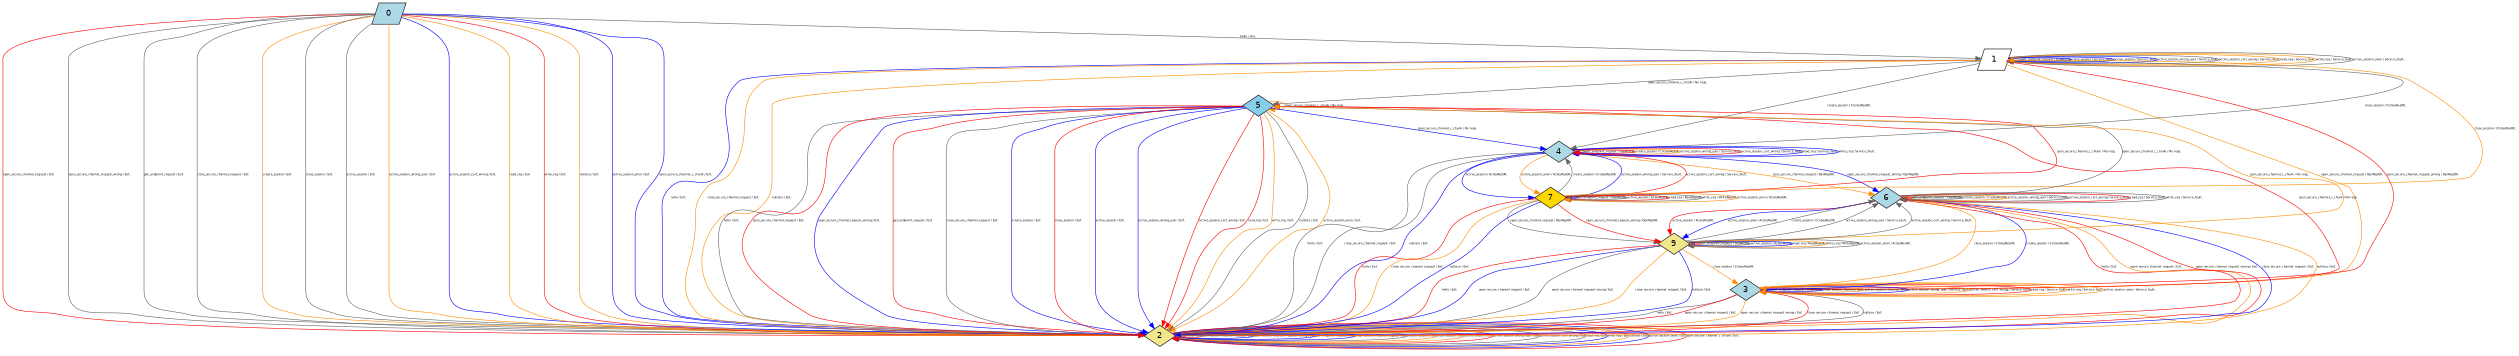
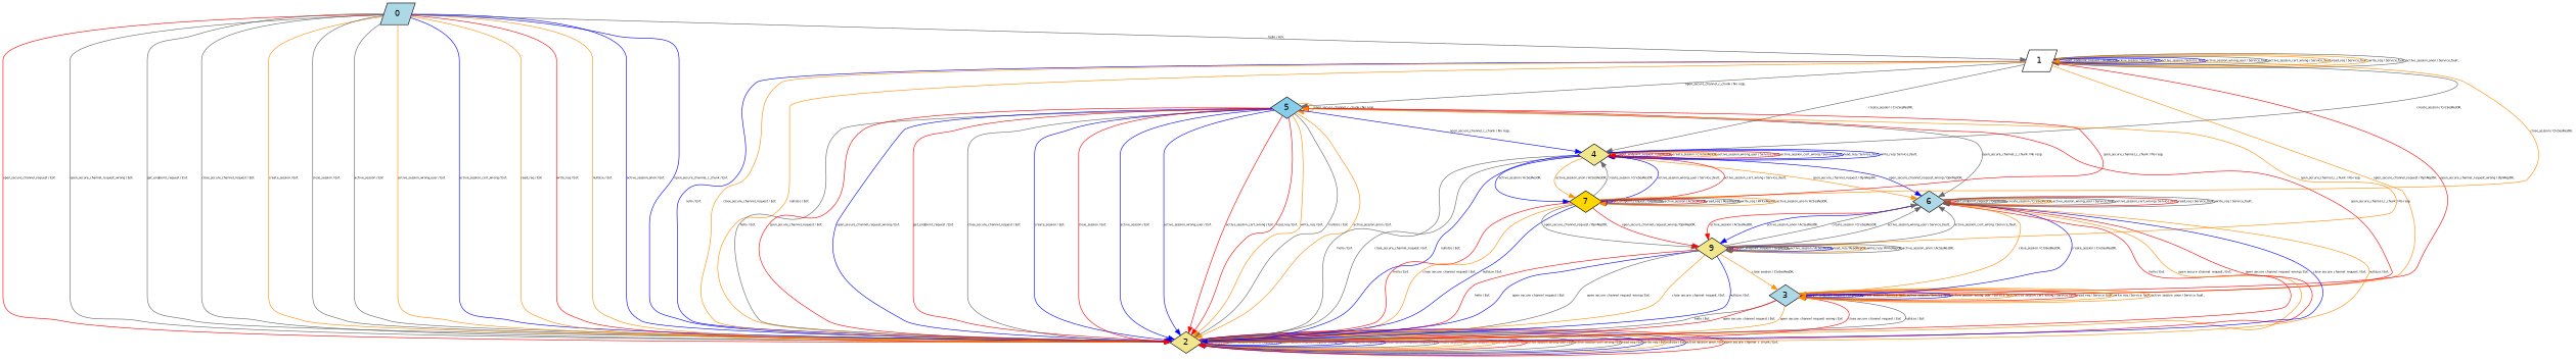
  digraph {
    fontname="DejaVu Sans"
    node [fillcolor=lightblue fontname="DejaVu Sans" shape=diamond style=filled]
    edge [color=gray40 fontname="DejaVu Sans" fontsize=5]
    0 [shape=parallelogram]
    2 [fillcolor=khaki]
    1 [fillcolor=white shape=parallelogram]
    5 [fillcolor=skyblue]
-   4
+   4 [fillcolor=khaki]
    3
    7 [fillcolor=gold]
    6
    n9 [fillcolor=khaki label=9]
    0 -> 2 [color=red label="open_secure_channel_request / Eof,"]
    0 -> 2 [label="open_secure_channel_request_wrong / Eof,"]
    0 -> 2 [label="get_endpoint_request / Eof,"]
    0 -> 2 [label="close_secure_channel_request / Eof,"]
    0 -> 2 [color=darkorange label="create_session / Eof,"]
    0 -> 2 [label="close_session / Eof,"]
    0 -> 2 [label="active_session / Eof,"]
    0 -> 2 [color=darkorange label="active_session_wrong_user / Eof,"]
    0 -> 2 [color=blue label="active_session_cert_wrong / Eof,"]
    0 -> 2 [color=darkorange label="read_req / Eof,"]
    0 -> 2 [color=red label="write_req / Eof,"]
    0 -> 2 [color=darkorange label="nullsize / Eof,"]
    0 -> 2 [color=blue label="active_session_anon / Eof,"]
    0 -> 2 [color=blue label="open_secure_channel_c_chunk / Eof,"]
    0 -> 1 [label="hello / Ack,"]
    2 -> 2 [color=red label="hello / Eof,"]
    2 -> 2 [color=red label="open_secure_channel_request / Eof,"]
    2 -> 2 [color=blue label="open_secure_channel_request_wrong / Eof,"]
    2 -> 2 [color=blue label="get_endpoint_request / Eof,"]
    2 -> 2 [color=blue label="close_secure_channel_request / Eof,"]
    2 -> 2 [label="create_session / Eof,"]
    2 -> 2 [color=darkorange label="close_session / Eof,"]
    2 -> 2 [color=darkorange label="active_session / Eof,"]
    2 -> 2 [color=red label="active_session_wrong_user / Eof,"]
    2 -> 2 [label="active_session_cert_wrong / Eof,"]
    2 -> 2 [label="read_req / Eof,"]
    2 -> 2 [color=blue label="write_req / Eof,"]
    2 -> 2 [color=darkorange label="nullsize / Eof,"]
    2 -> 2 [color=blue label="active_session_anon / Eof,"]
    2 -> 2 [color=red label="open_secure_channel_c_chunk / Eof,"]
    1 -> 2 [color=blue label="hello / Eof,"]
    1 -> 2 [color=darkorange label="close_secure_channel_request / Eof,"]
    1 -> 2 [color=darkorange label="nullsize / Eof,"]
    1 -> 1 [label="get_endpoint_request / GepResOK,"]
    1 -> 1 [color=blue label="close_session / Service_fault,"]
    1 -> 1 [color=blue label="active_session / Service_fault,"]
    1 -> 1 [color=blue label="active_session_wrong_user / Service_fault,"]
    1 -> 1 [label="active_session_cert_wrong / Service_fault,"]
    1 -> 1 [color=darkorange label="read_req / Service_fault,"]
    1 -> 1 [color=darkorange label="write_req / Service_fault,"]
    1 -> 1 [label="active_session_anon / Service_fault,"]
    1 -> 5 [label="open_secure_channel_c_chunk / No resp,"]
    1 -> 4 [label="create_session / CreSesResOK,"]
    1 -> 3 [color=darkorange label="open_secure_channel_request / OpnRepOK,"]
    1 -> 3 [color=red label="open_secure_channel_request_wrong / OpnRepOK,"]
    5 -> 2 [label="hello / Eof,"]
    5 -> 2 [color=red label="open_secure_channel_request / Eof,"]
    5 -> 2 [color=blue label="open_secure_channel_request_wrong / Eof,"]
    5 -> 2 [color=red label="get_endpoint_request / Eof,"]
    5 -> 2 [label="close_secure_channel_request / Eof,"]
    5 -> 2 [color=blue label="create_session / Eof,"]
    5 -> 2 [color=red label="close_session / Eof,"]
    5 -> 2 [color=blue label="active_session / Eof,"]
    5 -> 2 [color=blue label="active_session_wrong_user / Eof,"]
    5 -> 2 [color=red label="active_session_cert_wrong / Eof,"]
    5 -> 2 [color=red label="read_req / Eof,"]
    5 -> 2 [color=darkorange label="write_req / Eof,"]
    5 -> 2 [label="nullsize / Eof,"]
    5 -> 2 [color=darkorange label="active_session_anon / Eof,"]
    5 -> 5 [color=darkorange label="open_secure_channel_c_chunk / No resp,"]
    5 -> 4 [color=blue label="open_secure_channel_c_chunk / No resp,"]
    4 -> 2 [label="hello / Eof,"]
    4 -> 2 [label="close_secure_channel_request / Eof,"]
    4 -> 2 [color=blue label="nullsize / Eof,"]
-   4 -> 1 [label="close_session / CloSesResOK,"]
+   4 -> 1 [label="create_session / CreSesResOK,"]
    4 -> 4 [label="get_endpoint_request / GepResOK,"]
    4 -> 4 [color=red label="create_session / CreSesResOK,"]
    4 -> 4 [color=darkorange label="active_session_wrong_user / Service_fault,"]
    4 -> 4 [color=red label="active_session_cert_wrong / Service_fault,"]
    4 -> 4 [color=blue label="read_req / Service_fault,"]
    4 -> 4 [color=blue label="write_req / Service_fault,"]
    4 -> 7 [color=blue label="active_session / AcSesResOK,"]
    4 -> 7 [color=darkorange label="active_session_anon / AcSesResOK,"]
    4 -> 6 [color=darkorange label="open_secure_channel_request / OpnRepOK,"]
    4 -> 6 [color=blue label="open_secure_channel_request_wrong / OpnRepOK,"]
    3 -> 2 [label="hello / Eof,"]
    3 -> 2 [color=red label="open_secure_channel_request / Eof,"]
    3 -> 2 [color=darkorange label="open_secure_channel_request_wrong / Eof,"]
    3 -> 2 [color=red label="close_secure_channel_request / Eof,"]
    3 -> 2 [label="nullsize / Eof,"]
    3 -> 5 [color=red label="open_secure_channel_c_chunk / No resp,"]
    3 -> 3 [color=blue label="get_endpoint_request / GepResOK,"]
    3 -> 3 [color=blue label="close_session / Service_fault,"]
    3 -> 3 [color=darkorange label="active_session / Service_fault,"]
    3 -> 3 [color=blue label="active_session_wrong_user / Service_fault,"]
    3 -> 3 [color=darkorange label="active_session_cert_wrong / Service_fault,"]
    3 -> 3 [color=red label="read_req / Service_fault,"]
    3 -> 3 [color=darkorange label="write_req / Service_fault,"]
    3 -> 3 [color=darkorange label="active_session_anon / Service_fault,"]
    3 -> 6 [color=blue label="create_session / CreSesResOK,"]
    7 -> 2 [color=red label="hello / Eof,"]
    7 -> 2 [color=darkorange label="close_secure_channel_request / Eof,"]
    7 -> 2 [color=blue label="nullsize / Eof,"]
    7 -> 1 [color=darkorange label="close_session / CloSesResOK,"]
    7 -> 5 [color=red label="open_secure_channel_c_chunk / No resp,"]
    7 -> 4 [label="create_session / CreSesResOK,"]
    7 -> 4 [color=blue label="active_session_wrong_user / Service_fault,"]
    7 -> 4 [color=red label="active_session_cert_wrong / Service_fault,"]
    7 -> 7 [color=blue label="get_endpoint_request / GepResOK,"]
    7 -> 7 [label="active_session / AcSesResOK,"]
    7 -> 7 [color=red label="read_req / ReadRepOK,"]
    7 -> 7 [label="write_req / WriteRepOK,"]
    7 -> 7 [color=darkorange label="active_session_anon / AcSesResOK,"]
    7 -> n9 [label="open_secure_channel_request / OpnRepOK,"]
    7 -> n9 [color=red label="open_secure_channel_request_wrong / OpnRepOK,"]
    6 -> 2 [color=red label="hello / Eof,"]
    6 -> 2 [color=darkorange label="open_secure_channel_request / Eof,"]
    6 -> 2 [color=red label="open_secure_channel_request_wrong / Eof,"]
    6 -> 2 [color=blue label="close_secure_channel_request / Eof,"]
    6 -> 2 [color=darkorange label="nullsize / Eof,"]
-   6 -> 5 [label="open_secure_channel_c_chunk / No resp,"]
+   5 -> 6 [label="open_secure_channel_c_chunk / No resp,"]
    6 -> 3 [color=darkorange label="close_session / CloSesResOK,"]
    6 -> 6 [color=red label="get_endpoint_request / GepResOK,"]
    6 -> 6 [label="create_session / CreSesResOK,"]
    6 -> 6 [color=darkorange label="active_session_wrong_user / Service_fault,"]
    6 -> 6 [label="active_session_cert_wrong / Service_fault,"]
    6 -> 6 [color=red label="read_req / Service_fault,"]
    6 -> 6 [label="write_req / Service_fault,"]
    6 -> n9 [color=red label="active_session / AcSesResOK,"]
    6 -> n9 [color=blue label="active_session_anon / AcSesResOK,"]
    n9 -> 2 [color=red label="hello / Eof,"]
    n9 -> 2 [color=blue label="open_secure_channel_request / Eof,"]
    n9 -> 2 [label="open_secure_channel_request_wrong / Eof,"]
    n9 -> 2 [color=darkorange label="close_secure_channel_request / Eof,"]
    n9 -> 2 [color=blue label="nullsize / Eof,"]
    n9 -> 5 [color=darkorange label="open_secure_channel_c_chunk / No resp,"]
    n9 -> 3 [color=darkorange label="close_session / CloSesResOK,"]
    n9 -> 6 [label="create_session / CreSesResOK,"]
    n9 -> 6 [label="active_session_wrong_user / Service_fault,"]
    n9 -> 6 [label="active_session_cert_wrong / Service_fault,"]
    n9 -> n9 [color=red label="get_endpoint_request / GepResOK,"]
    n9 -> n9 [label="active_session / AcSesResOK,"]
    n9 -> n9 [color=blue label="read_req / ReadRepOK,"]
    n9 -> n9 [color=darkorange label="write_req / WriteRepOK,"]
    n9 -> n9 [label="active_session_anon / AcSesResOK,"]
  }
